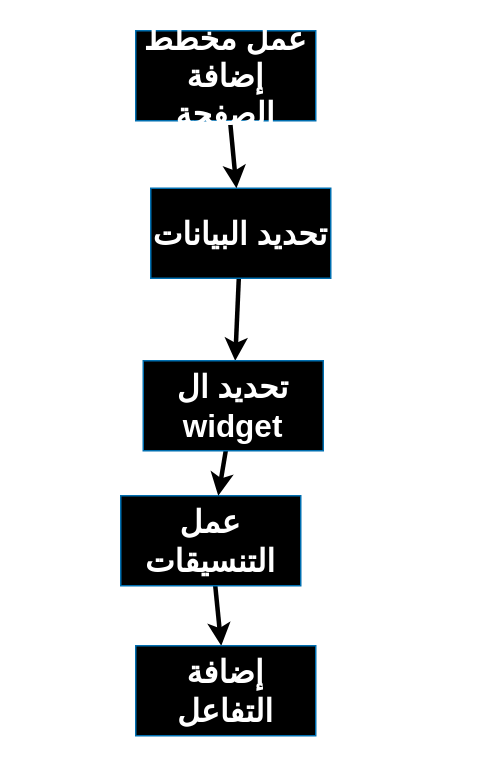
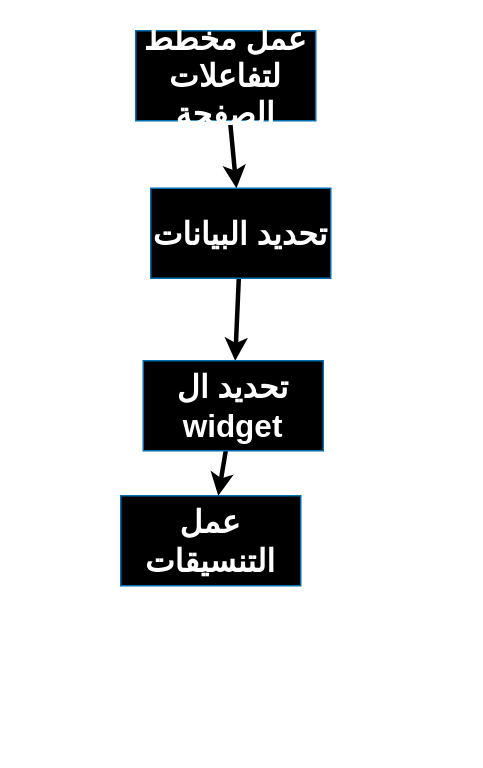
  <mxCell id="0" />
  <mxCell id="1" parent="0" />
  <mxCell id="2" style="edgeStyle=none;html=1;exitX=0;exitY=1;exitDx=0;exitDy=0;entryX=1;entryY=0;entryDx=0;entryDy=0;fontSize=21;fillColor=#1ba1e2;strokeColor=#006EAF;strokeWidth=3;" edge="1" parent="1"><mxGeometry relative="1" as="geometry"><mxPoint x="20" y="40" as="sourcePoint" /></mxGeometry></mxCell>
  <mxCell id="3" style="edgeStyle=none;html=1;exitX=1;exitY=1;exitDx=0;exitDy=0;entryX=0;entryY=0;entryDx=0;entryDy=0;strokeWidth=3;fontSize=21;fillColor=#1ba1e2;strokeColor=#006EAF;" edge="1" parent="1"><mxGeometry relative="1" as="geometry"><mxPoint x="140" y="40" as="sourcePoint" /></mxGeometry></mxCell>
  <mxCell id="4" value="" style="edgeStyle=none;html=1;strokeWidth=3;fontSize=17;fontColor=#FFFFFF;" edge="1" parent="1"><mxGeometry relative="1" as="geometry"><mxPoint x="300" y="130" as="sourcePoint" /></mxGeometry></mxCell>
  <mxCell id="5" value="" style="edgeStyle=none;html=1;strokeWidth=3;fontSize=17;fontColor=#FFFFFF;" edge="1" parent="1" source="6" target="10"><mxGeometry relative="1" as="geometry" /></mxCell>
  <mxCell id="6" value="&lt;span style=&quot;font-size: 21px;&quot;&gt;&lt;b&gt;تحديد البيانات&lt;/b&gt;&lt;/span&gt;" style="rounded=0;whiteSpace=wrap;html=1;fillColor=#000000;fontColor=#ffffff;strokeColor=#006EAF;" vertex="1" parent="1"><mxGeometry x="100" y="125" width="120" height="60" as="geometry" /></mxCell>
- <mxCell id="7" value="" style="edgeStyle=none;html=1;strokeWidth=3;fontSize=17;fontColor=#FFFFFF;" edge="1" parent="1" source="8" target="11"><mxGeometry relative="1" as="geometry" /></mxCell>
  <mxCell id="8" value="&lt;span style=&quot;font-size: 21px;&quot;&gt;&lt;b&gt;عمل التنسيقات&lt;/b&gt;&lt;/span&gt;" style="rounded=0;whiteSpace=wrap;html=1;fillColor=#000000;fontColor=#ffffff;strokeColor=#006EAF;" vertex="1" parent="1"><mxGeometry x="80" y="330" width="120" height="60" as="geometry" /></mxCell>
  <mxCell id="9" value="" style="edgeStyle=none;html=1;strokeWidth=3;fontSize=17;fontColor=#FFFFFF;" edge="1" parent="1" source="10" target="8"><mxGeometry relative="1" as="geometry" /></mxCell>
  <mxCell id="10" value="&lt;span style=&quot;font-size: 21px;&quot;&gt;&lt;b&gt;تحديد ال&lt;br&gt;widget&lt;br&gt;&lt;/b&gt;&lt;/span&gt;" style="rounded=0;whiteSpace=wrap;html=1;fillColor=#000000;fontColor=#ffffff;strokeColor=#006EAF;" vertex="1" parent="1"><mxGeometry x="95" y="240" width="120" height="60" as="geometry" /></mxCell>
- <mxCell id="11" value="&lt;span style=&quot;font-size: 21px;&quot;&gt;&lt;b&gt;إضافة التفاعل&lt;/b&gt;&lt;/span&gt;" style="rounded=0;whiteSpace=wrap;html=1;fillColor=#000000;fontColor=#ffffff;strokeColor=#006EAF;" vertex="1" parent="1"><mxGeometry x="90" y="430" width="120" height="60" as="geometry" /></mxCell>
  <mxCell id="12" value="" style="edgeStyle=none;html=1;strokeWidth=3;fontSize=12;fontColor=#FFFFFF;" edge="1" parent="1" source="13" target="6"><mxGeometry relative="1" as="geometry" /></mxCell>
- <mxCell id="13" value="&lt;span style=&quot;font-size: 21px;&quot;&gt;&lt;b&gt;عمل مخطط إضافة الصفحة&lt;/b&gt;&lt;/span&gt;" style="rounded=0;whiteSpace=wrap;html=1;fillColor=#000000;fontColor=#ffffff;strokeColor=#006EAF;" vertex="1" parent="1"><mxGeometry x="90" y="20" width="120" height="60" as="geometry" /></mxCell>
+ <mxCell id="13" value="&lt;span style=&quot;font-size: 21px;&quot;&gt;&lt;b&gt;عمل مخطط لتفاعلات الصفحة&lt;/b&gt;&lt;/span&gt;" style="rounded=0;whiteSpace=wrap;html=1;fillColor=#000000;fontColor=#ffffff;strokeColor=#006EAF;" vertex="1" parent="1"><mxGeometry x="90" y="20" width="120" height="60" as="geometry" /></mxCell>
